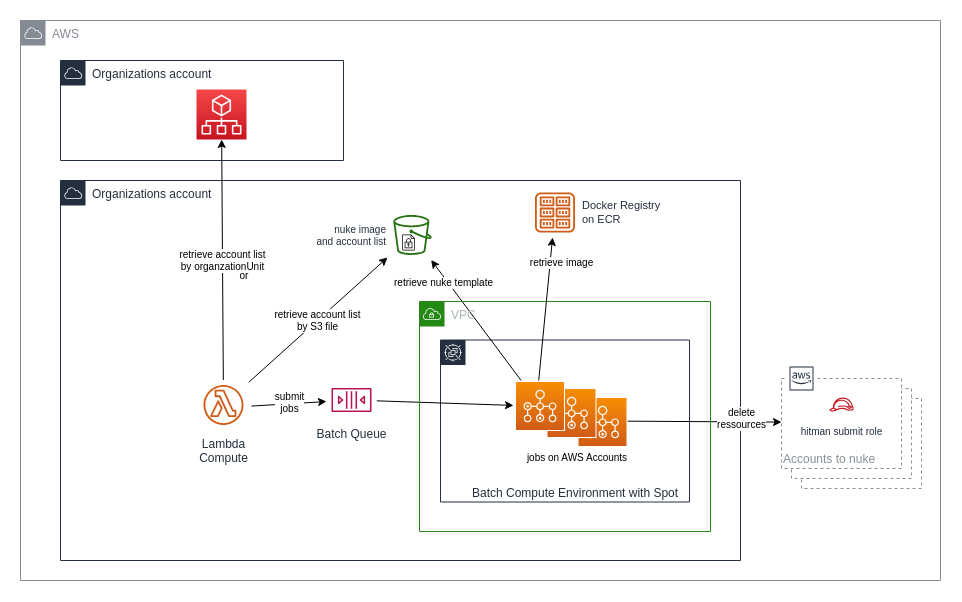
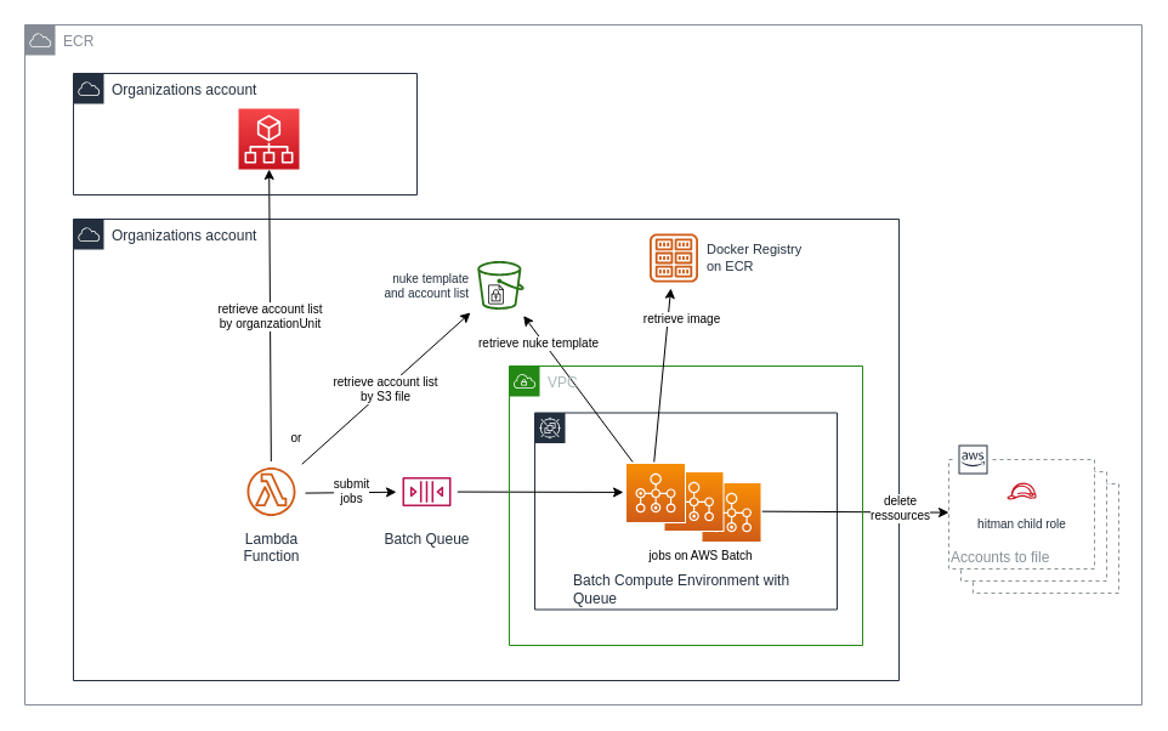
  <mxCell id="0" />
  <mxCell id="1" parent="0" />
- <mxCell id="2" value="AWS" style="outlineConnect=0;gradientColor=none;html=1;whiteSpace=wrap;fontSize=12;fontStyle=0;shape=mxgraph.aws4.group;grIcon=mxgraph.aws4.group_aws_cloud;strokeColor=#858B94;fillColor=none;verticalAlign=top;align=left;spacingLeft=30;fontColor=#858B94;dashed=0;" parent="1" vertex="1"><mxGeometry x="20" y="20" width="920" height="560" as="geometry" /></mxCell>
+ <mxCell id="2" value="ECR" style="outlineConnect=0;gradientColor=none;html=1;whiteSpace=wrap;fontSize=12;fontStyle=0;shape=mxgraph.aws4.group;grIcon=mxgraph.aws4.group_aws_cloud;strokeColor=#858B94;fillColor=none;verticalAlign=top;align=left;spacingLeft=30;fontColor=#858B94;dashed=0;" parent="1" vertex="1"><mxGeometry x="20" y="20" width="920" height="560" as="geometry" /></mxCell>
  <mxCell id="3" value="Organizations account" style="points=[[0,0],[0.25,0],[0.5,0],[0.75,0],[1,0],[1,0.25],[1,0.5],[1,0.75],[1,1],[0.75,1],[0.5,1],[0.25,1],[0,1],[0,0.75],[0,0.5],[0,0.25]];outlineConnect=0;gradientColor=none;html=1;whiteSpace=wrap;fontSize=12;fontStyle=0;shape=mxgraph.aws4.group;grIcon=mxgraph.aws4.group_aws_cloud;strokeColor=#232F3E;fillColor=none;verticalAlign=top;align=left;spacingLeft=30;fontColor=#232F3E;dashed=0;" vertex="1" parent="1"><mxGeometry x="60" y="180" width="680" height="380" as="geometry" /></mxCell>
  <mxCell id="4" value="" style="outlineConnect=0;gradientColor=none;html=1;whiteSpace=wrap;fontSize=12;fontStyle=0;strokeColor=#879196;fillColor=none;verticalAlign=bottom;align=left;fontColor=#879196;dashed=1;spacingTop=3;" parent="1" vertex="1"><mxGeometry x="801" y="398" width="120" height="90" as="geometry" /></mxCell>
  <mxCell id="5" value="" style="outlineConnect=0;gradientColor=none;html=1;whiteSpace=wrap;fontSize=12;fontStyle=0;strokeColor=#879196;fillColor=#ffffff;verticalAlign=bottom;align=left;fontColor=#879196;dashed=1;spacingTop=3;" parent="1" vertex="1"><mxGeometry x="791" y="388" width="120" height="90" as="geometry" /></mxCell>
- <mxCell id="6" value="Batch Compute Environment with Spot" style="outlineConnect=0;gradientColor=none;html=1;whiteSpace=wrap;fontSize=12;fontStyle=0;shape=mxgraph.aws4.group;grIcon=mxgraph.aws4.group_spot_fleet;strokeColor=#232F3E;fillColor=none;verticalAlign=bottom;align=left;spacingLeft=30;fontColor=#232F3E;dashed=0;" parent="1" vertex="1"><mxGeometry x="440" y="339.5" width="249" height="162" as="geometry" /></mxCell>
+ <mxCell id="6" value="Batch Compute Environment with Queue" style="outlineConnect=0;gradientColor=none;html=1;whiteSpace=wrap;fontSize=12;fontStyle=0;shape=mxgraph.aws4.group;grIcon=mxgraph.aws4.group_spot_fleet;strokeColor=#232F3E;fillColor=none;verticalAlign=bottom;align=left;spacingLeft=30;fontColor=#232F3E;dashed=0;" parent="1" vertex="1"><mxGeometry x="440" y="339.5" width="249" height="162" as="geometry" /></mxCell>
  <mxCell id="7" value="retrieve account list&lt;br&gt;by S3 file&lt;br&gt;" style="rounded=0;html=1;jettySize=auto;orthogonalLoop=1;fontSize=10;" parent="1" source="15" target="21" edge="1"><mxGeometry relative="1" as="geometry"><mxPoint x="251" y="381.974" as="sourcePoint" /><mxPoint x="386" y="256.702" as="targetPoint" /></mxGeometry></mxCell>
  <mxCell id="8" value="submit&lt;br&gt;jobs" style="rounded=0;html=1;jettySize=auto;orthogonalLoop=1;fontSize=10;" parent="1" target="16" edge="1"><mxGeometry x="0.014" y="1" relative="1" as="geometry"><mxPoint x="251" y="405.581" as="sourcePoint" /><mxPoint x="326" y="404.371" as="targetPoint" /><mxPoint as="offset" /></mxGeometry></mxCell>
  <mxCell id="9" value="" style="rounded=0;html=1;jettySize=auto;orthogonalLoop=1;" parent="1" source="16" edge="1"><mxGeometry x="-0.213" relative="1" as="geometry"><mxPoint x="372" y="404.122" as="sourcePoint" /><mxPoint x="513" y="404.933" as="targetPoint" /><mxPoint as="offset" /></mxGeometry></mxCell>
  <mxCell id="10" value="delete&lt;br style=&quot;font-size: 10px;&quot;&gt;ressources" style="edgeStyle=none;rounded=0;html=1;endArrow=classic;endFill=1;jettySize=auto;orthogonalLoop=1;fontSize=10;fontColor=#000000;" parent="1" edge="1"><mxGeometry x="0.48" y="3" relative="1" as="geometry"><mxPoint as="offset" /><mxPoint x="627" y="420.657" as="sourcePoint" /><mxPoint x="781" y="421.623" as="targetPoint" /></mxGeometry></mxCell>
- <mxCell id="11" value="Accounts to nuke" style="outlineConnect=0;gradientColor=none;html=1;whiteSpace=wrap;fontSize=12;fontStyle=0;strokeColor=#879196;fillColor=#ffffff;verticalAlign=bottom;align=left;fontColor=#879196;dashed=1;spacingTop=3;" parent="1" vertex="1"><mxGeometry x="781" y="378" width="120" height="90" as="geometry" /></mxCell>
+ <mxCell id="11" value="Accounts to file" style="outlineConnect=0;gradientColor=none;html=1;whiteSpace=wrap;fontSize=12;fontStyle=0;strokeColor=#879196;fillColor=#ffffff;verticalAlign=bottom;align=left;fontColor=#879196;dashed=1;spacingTop=3;" parent="1" vertex="1"><mxGeometry x="781" y="378" width="120" height="90" as="geometry" /></mxCell>
  <mxCell id="12" value="retrieve nuke template" style="rounded=0;html=1;jettySize=auto;orthogonalLoop=1;fontSize=10;" parent="1" target="21" edge="1"><mxGeometry x="0.65" y="3" relative="1" as="geometry"><mxPoint x="520.621" y="380" as="sourcePoint" /><mxPoint x="436.855" y="259.5" as="targetPoint" /><mxPoint x="-1" as="offset" /></mxGeometry></mxCell>
  <mxCell id="13" value="" style="outlineConnect=0;fontColor=#232F3E;gradientColor=none;strokeColor=#232F3E;fillColor=#ffffff;dashed=0;verticalLabelPosition=bottom;verticalAlign=top;align=center;html=1;fontSize=12;fontStyle=0;aspect=fixed;shape=mxgraph.aws4.resourceIcon;resIcon=mxgraph.aws4.aws_cloud;" parent="1" vertex="1"><mxGeometry x="786" y="363" width="30" height="30" as="geometry" /></mxCell>
- <mxCell id="14" value="&lt;span style=&quot;font-size: 10px;&quot;&gt;hitman submit role&lt;/span&gt;" style="strokeColor=#C7131F;points=[[0,0],[0.25,0],[0.5,0],[0.75,0],[1,0],[1,0.25],[1,0.5],[1,0.75],[1,1],[0.75,1],[0.5,1],[0.25,1],[0,1],[0,0.75],[0,0.5],[0,0.25]];outlineConnect=0;fontColor=#232F3E;gradientColor=none;fillColor=#ffffff;dashed=0;verticalLabelPosition=bottom;verticalAlign=top;align=center;html=1;fontSize=10;fontStyle=0;aspect=fixed;shape=mxgraph.aws4.resourceIcon;resIcon=mxgraph.aws4.role;labelPosition=center;" parent="1" vertex="1"><mxGeometry x="826" y="389" width="30" height="30" as="geometry" /></mxCell>
- <mxCell id="15" value="Lambda&#10;Compute" style="strokeColor=#D05C17;points=[[0,0],[0.25,0],[0.5,0],[0.75,0],[1,0],[1,0.25],[1,0.5],[1,0.75],[1,1],[0.75,1],[0.5,1],[0.25,1],[0,1],[0,0.75],[0,0.5],[0,0.25]];outlineConnect=0;fontColor=#232F3E;gradientColor=none;fillColor=#ffffff;dashed=0;verticalLabelPosition=bottom;verticalAlign=top;align=center;html=1;fontSize=12;fontStyle=0;aspect=fixed;shape=mxgraph.aws4.resourceIcon;resIcon=mxgraph.aws4.lambda_function;" parent="1" vertex="1"><mxGeometry x="198" y="379.5" width="50" height="50" as="geometry" /></mxCell>
- <mxCell id="16" value="Batch Queue" style="strokeColor=#BC1356;points=[[0,0],[0.25,0],[0.5,0],[0.75,0],[1,0],[1,0.25],[1,0.5],[1,0.75],[1,1],[0.75,1],[0.5,1],[0.25,1],[0,1],[0,0.75],[0,0.5],[0,0.25]];outlineConnect=0;fontColor=#232F3E;gradientColor=none;fillColor=#ffffff;dashed=0;verticalLabelPosition=bottom;verticalAlign=top;align=center;html=1;fontSize=12;fontStyle=0;aspect=fixed;shape=mxgraph.aws4.resourceIcon;resIcon=mxgraph.aws4.queue;" parent="1" vertex="1"><mxGeometry x="326" y="379.5" width="50" height="40" as="geometry" /></mxCell>
+ <mxCell id="14" value="&lt;span style=&quot;font-size: 10px;&quot;&gt;hitman child role&lt;/span&gt;" style="strokeColor=#C7131F;points=[[0,0],[0.25,0],[0.5,0],[0.75,0],[1,0],[1,0.25],[1,0.5],[1,0.75],[1,1],[0.75,1],[0.5,1],[0.25,1],[0,1],[0,0.75],[0,0.5],[0,0.25]];outlineConnect=0;fontColor=#232F3E;gradientColor=none;fillColor=#ffffff;dashed=0;verticalLabelPosition=bottom;verticalAlign=top;align=center;html=1;fontSize=10;fontStyle=0;aspect=fixed;shape=mxgraph.aws4.resourceIcon;resIcon=mxgraph.aws4.role;labelPosition=center;" parent="1" vertex="1"><mxGeometry x="826" y="389" width="30" height="30" as="geometry" /></mxCell>
+ <mxCell id="15" value="Lambda&#10;Function" style="strokeColor=#D05C17;points=[[0,0],[0.25,0],[0.5,0],[0.75,0],[1,0],[1,0.25],[1,0.5],[1,0.75],[1,1],[0.75,1],[0.5,1],[0.25,1],[0,1],[0,0.75],[0,0.5],[0,0.25]];outlineConnect=0;fontColor=#232F3E;gradientColor=none;fillColor=#ffffff;dashed=0;verticalLabelPosition=bottom;verticalAlign=top;align=center;html=1;fontSize=12;fontStyle=0;aspect=fixed;shape=mxgraph.aws4.resourceIcon;resIcon=mxgraph.aws4.lambda_function;" parent="1" vertex="1"><mxGeometry x="198" y="379.5" width="50" height="50" as="geometry" /></mxCell>
+ <mxCell id="16" value="Batch Queue" style="strokeColor=#BC1356;points=[[0,0],[0.25,0],[0.5,0],[0.75,0],[1,0],[1,0.25],[1,0.5],[1,0.75],[1,1],[0.75,1],[0.5,1],[0.25,1],[0,1],[0,0.75],[0,0.5],[0,0.25]];outlineConnect=0;fontColor=#232F3E;gradientColor=none;fillColor=#ffffff;dashed=0;verticalLabelPosition=bottom;verticalAlign=top;align=center;html=1;fontSize=12;fontStyle=0;aspect=fixed;shape=mxgraph.aws4.resourceIcon;resIcon=mxgraph.aws4.queue;" parent="1" vertex="1"><mxGeometry x="326" y="379.5" width="50" height="50" as="geometry" /></mxCell>
  <mxCell id="17" value="&lt;span style=&quot;font-size: 11px;&quot;&gt;Docker Registry&lt;/span&gt;&lt;br style=&quot;font-size: 11px;&quot;&gt;&lt;span style=&quot;font-size: 11px;&quot;&gt;on ECR&lt;/span&gt;" style="strokeColor=#D05C17;points=[[0,0],[0.25,0],[0.5,0],[0.75,0],[1,0],[1,0.25],[1,0.5],[1,0.75],[1,1],[0.75,1],[0.5,1],[0.25,1],[0,1],[0,0.75],[0,0.5],[0,0.25]];outlineConnect=0;fontColor=#232F3E;gradientColor=none;fillColor=#ffffff;dashed=0;verticalLabelPosition=middle;verticalAlign=middle;align=left;html=1;fontSize=11;fontStyle=0;aspect=fixed;shape=mxgraph.aws4.resourceIcon;resIcon=mxgraph.aws4.registry;labelPosition=right;" parent="1" vertex="1"><mxGeometry x="529.5" y="187" width="50" height="50" as="geometry" /></mxCell>
  <mxCell id="18" value="" style="gradientColor=#F78E04;gradientDirection=north;fillColor=#D05C17;points=[[0,0],[0.25,0],[0.5,0],[0.75,0],[1,0],[1,0.25],[1,0.5],[1,0.75],[1,1],[0.75,1],[0.5,1],[0.25,1],[0,1],[0,0.75],[0,0.5],[0,0.25]];outlineConnect=0;fontColor=#232F3E;strokeColor=#ffffff;dashed=0;verticalLabelPosition=bottom;verticalAlign=top;align=center;html=1;whiteSpace=wrap;fontSize=10;fontStyle=1;spacing=3;shape=mxgraph.aws4.productIcon;prIcon=mxgraph.aws4.batch;labelPosition=center;aspect=fixed;" parent="1" vertex="1"><mxGeometry x="577" y="396.5" width="50" height="50" as="geometry" /></mxCell>
  <mxCell id="19" value="" style="gradientColor=#F78E04;gradientDirection=north;fillColor=#D05C17;points=[[0,0],[0.25,0],[0.5,0],[0.75,0],[1,0],[1,0.25],[1,0.5],[1,0.75],[1,1],[0.75,1],[0.5,1],[0.25,1],[0,1],[0,0.75],[0,0.5],[0,0.25]];outlineConnect=0;fontColor=#232F3E;strokeColor=#ffffff;dashed=0;verticalLabelPosition=middle;verticalAlign=middle;align=left;html=1;whiteSpace=wrap;fontSize=10;fontStyle=1;spacing=3;shape=mxgraph.aws4.productIcon;prIcon=mxgraph.aws4.batch;labelPosition=right;aspect=fixed;" parent="1" vertex="1"><mxGeometry x="546" y="387.5" width="50" height="50" as="geometry" /></mxCell>
  <mxCell id="20" value="" style="gradientColor=#F78E04;gradientDirection=north;fillColor=#D05C17;points=[[0,0],[0.25,0],[0.5,0],[0.75,0],[1,0],[1,0.25],[1,0.5],[1,0.75],[1,1],[0.75,1],[0.5,1],[0.25,1],[0,1],[0,0.75],[0,0.5],[0,0.25]];outlineConnect=0;fontColor=#232F3E;strokeColor=#ffffff;dashed=0;verticalLabelPosition=middle;verticalAlign=middle;align=left;html=1;whiteSpace=wrap;fontSize=10;fontStyle=1;spacing=3;shape=mxgraph.aws4.productIcon;prIcon=mxgraph.aws4.batch;labelPosition=right;aspect=fixed;" parent="1" vertex="1"><mxGeometry x="514.5" y="380.5" width="50" height="50" as="geometry" /></mxCell>
- <mxCell id="21" value="&lt;span style=&quot;font-size: 10px;&quot;&gt;nuke image&lt;/span&gt;&lt;br style=&quot;font-size: 10px;&quot;&gt;&lt;span style=&quot;font-size: 10px;&quot;&gt;and account list&lt;/span&gt;" style="strokeColor=#277116;points=[[0,0],[0.25,0],[0.5,0],[0.75,0],[1,0],[1,0.25],[1,0.5],[1,0.75],[1,1],[0.75,1],[0.5,1],[0.25,1],[0,1],[0,0.75],[0,0.5],[0,0.25]];outlineConnect=0;fontColor=#232F3E;gradientColor=none;fillColor=#ffffff;dashed=0;verticalLabelPosition=middle;verticalAlign=middle;align=right;html=1;fontSize=10;fontStyle=0;aspect=fixed;shape=mxgraph.aws4.resourceIcon;resIcon=mxgraph.aws4.bucket;labelPosition=left;" parent="1" vertex="1"><mxGeometry x="387" y="209.5" width="50" height="50" as="geometry" /></mxCell>
+ <mxCell id="21" value="&lt;span style=&quot;font-size: 10px;&quot;&gt;nuke template&lt;/span&gt;&lt;br style=&quot;font-size: 10px;&quot;&gt;&lt;span style=&quot;font-size: 10px;&quot;&gt;and account list&lt;/span&gt;" style="strokeColor=#277116;points=[[0,0],[0.25,0],[0.5,0],[0.75,0],[1,0],[1,0.25],[1,0.5],[1,0.75],[1,1],[0.75,1],[0.5,1],[0.25,1],[0,1],[0,0.75],[0,0.5],[0,0.25]];outlineConnect=0;fontColor=#232F3E;gradientColor=none;fillColor=#ffffff;dashed=0;verticalLabelPosition=middle;verticalAlign=middle;align=right;html=1;fontSize=10;fontStyle=0;aspect=fixed;shape=mxgraph.aws4.resourceIcon;resIcon=mxgraph.aws4.bucket;labelPosition=left;" parent="1" vertex="1"><mxGeometry x="387" y="209.5" width="50" height="50" as="geometry" /></mxCell>
  <mxCell id="22" value="" style="strokeColor=none;points=[[0,0],[0.25,0],[0.5,0],[0.75,0],[1,0],[1,0.25],[1,0.5],[1,0.75],[1,1],[0.75,1],[0.5,1],[0.25,1],[0,1],[0,0.75],[0,0.5],[0,0.25]];outlineConnect=0;fontColor=#232F3E;gradientColor=none;fillColor=none;dashed=0;verticalLabelPosition=bottom;verticalAlign=top;align=center;html=1;fontSize=12;fontStyle=0;aspect=fixed;shape=mxgraph.aws4.resourceIcon;resIcon=mxgraph.aws4.encrypted_data;perimeterSpacing=0;" parent="1" vertex="1"><mxGeometry x="398" y="232" width="20" height="20" as="geometry" /></mxCell>
  <mxCell id="23" value="" style="outlineConnect=0;fontColor=#232F3E;gradientColor=#F54749;gradientDirection=north;fillColor=#C7131F;strokeColor=#ffffff;dashed=0;verticalLabelPosition=bottom;verticalAlign=top;align=center;html=1;fontSize=12;fontStyle=0;aspect=fixed;shape=mxgraph.aws4.resourceIcon;resIcon=mxgraph.aws4.organizations;" parent="1" vertex="1"><mxGeometry x="196" y="89" width="50" height="50" as="geometry" /></mxCell>
- <mxCell id="24" value="jobs on AWS Accounts" style="text;html=1;strokeColor=none;fillColor=none;align=center;verticalAlign=middle;whiteSpace=wrap;rounded=0;fontSize=10;" parent="1" vertex="1"><mxGeometry x="512" y="446.5" width="130" height="20" as="geometry" /></mxCell>
+ <mxCell id="24" value="jobs on AWS Batch" style="text;html=1;strokeColor=none;fillColor=none;align=center;verticalAlign=middle;whiteSpace=wrap;rounded=0;fontSize=10;" parent="1" vertex="1"><mxGeometry x="512" y="446.5" width="130" height="20" as="geometry" /></mxCell>
  <mxCell id="25" value="retrieve account list&lt;br&gt;by organzationUnit&lt;br&gt;" style="rounded=0;html=1;jettySize=auto;orthogonalLoop=1;fontSize=10;" parent="1" source="15" target="23" edge="1"><mxGeometry relative="1" as="geometry"><mxPoint x="258" y="392.013" as="sourcePoint" /><mxPoint x="397" y="266.987" as="targetPoint" /></mxGeometry></mxCell>
- <mxCell id="26" value="or" style="text;html=1;strokeColor=none;fillColor=none;align=center;verticalAlign=middle;whiteSpace=wrap;rounded=0;fontSize=10;" parent="1" vertex="1"><mxGeometry x="224" y="264.5" width="40" height="20" as="geometry" /></mxCell>
+ <mxCell id="26" value="or" style="text;html=1;strokeColor=none;fillColor=none;align=center;verticalAlign=middle;whiteSpace=wrap;rounded=0;fontSize=10;" parent="1" vertex="1"><mxGeometry x="224" y="349.5" width="40" height="20" as="geometry" /></mxCell>
  <mxCell id="27" value="VPC" style="points=[[0,0],[0.25,0],[0.5,0],[0.75,0],[1,0],[1,0.25],[1,0.5],[1,0.75],[1,1],[0.75,1],[0.5,1],[0.25,1],[0,1],[0,0.75],[0,0.5],[0,0.25]];outlineConnect=0;gradientColor=none;html=1;whiteSpace=wrap;fontSize=12;fontStyle=0;shape=mxgraph.aws4.group;grIcon=mxgraph.aws4.group_vpc;strokeColor=#248814;fillColor=none;verticalAlign=top;align=left;spacingLeft=30;fontColor=#AAB7B8;dashed=0;" vertex="1" parent="1"><mxGeometry x="419" y="301" width="291" height="230" as="geometry" /></mxCell>
  <mxCell id="28" value="Organizations account" style="points=[[0,0],[0.25,0],[0.5,0],[0.75,0],[1,0],[1,0.25],[1,0.5],[1,0.75],[1,1],[0.75,1],[0.5,1],[0.25,1],[0,1],[0,0.75],[0,0.5],[0,0.25]];outlineConnect=0;gradientColor=none;html=1;whiteSpace=wrap;fontSize=12;fontStyle=0;shape=mxgraph.aws4.group;grIcon=mxgraph.aws4.group_aws_cloud;strokeColor=#232F3E;fillColor=none;verticalAlign=top;align=left;spacingLeft=30;fontColor=#232F3E;dashed=0;" vertex="1" parent="1"><mxGeometry x="60" y="60" width="283" height="100" as="geometry" /></mxCell>
  <mxCell id="29" value="retrieve image" style="rounded=0;html=1;jettySize=auto;orthogonalLoop=1;fontSize=10;" edge="1" parent="1" target="17"><mxGeometry x="0.668" y="-11" relative="1" as="geometry"><mxPoint x="538.217" y="380" as="sourcePoint" /><mxPoint x="539.283" y="257" as="targetPoint" /><mxPoint as="offset" /></mxGeometry></mxCell>
